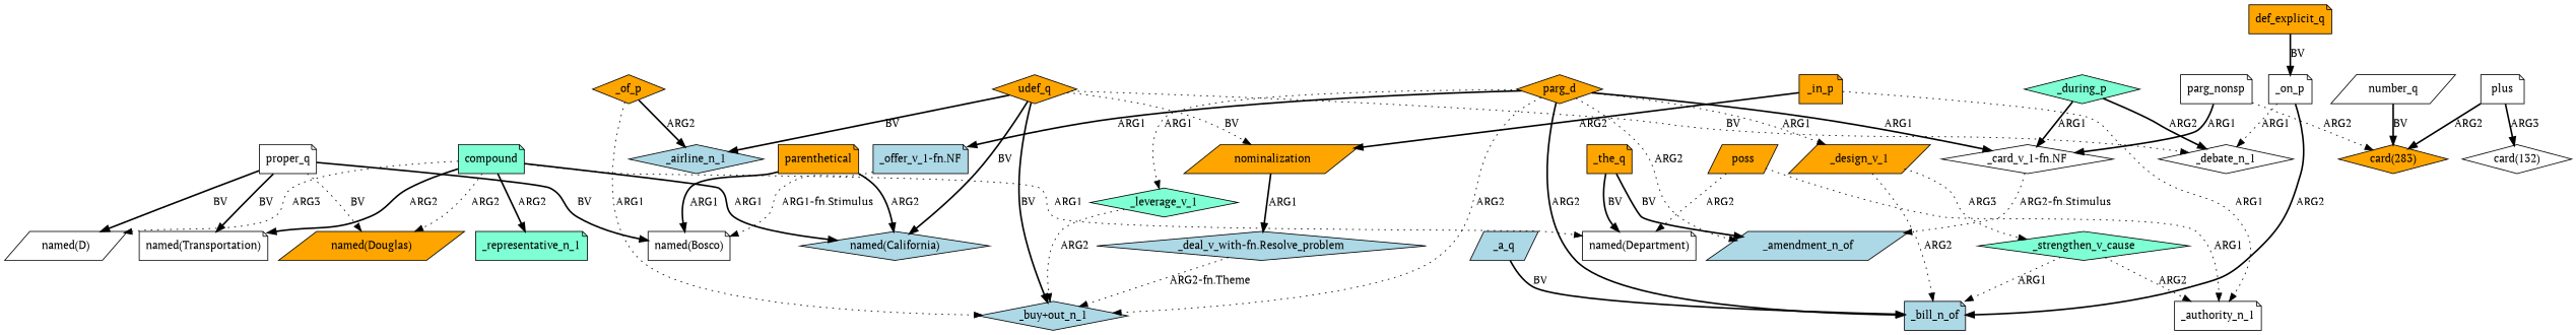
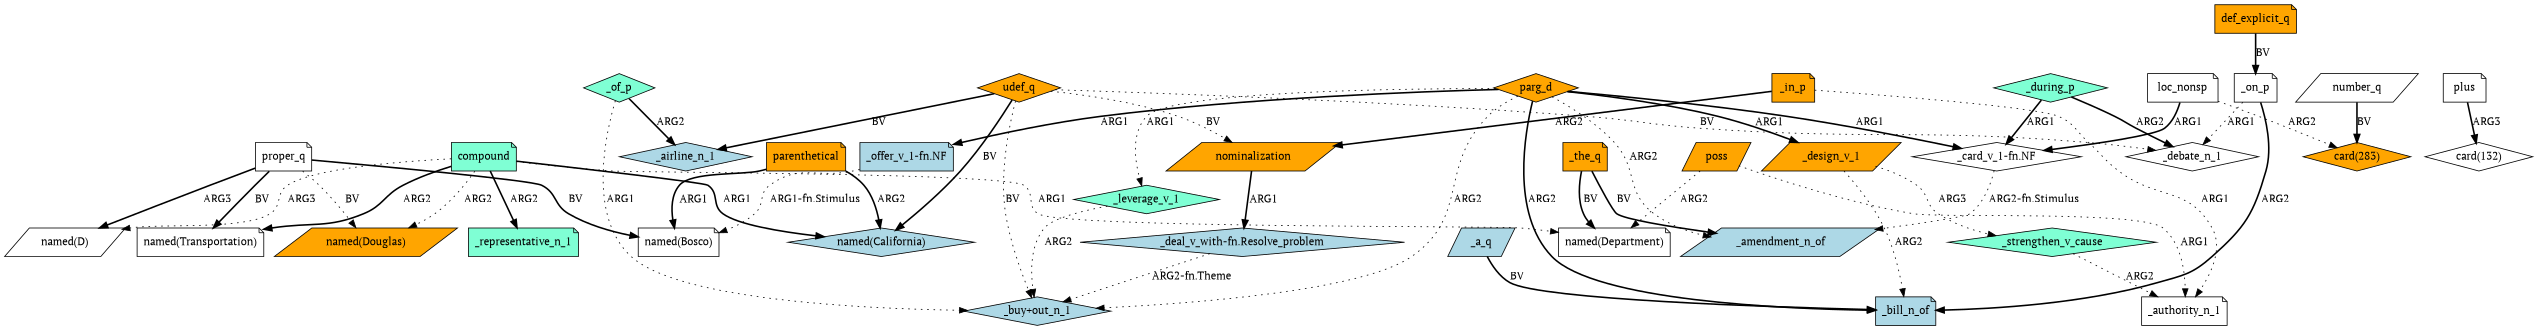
  digraph {
    fontname="PT Serif"
    node [fillcolor=white fontname="PT Serif" shape=note style=filled]
    edge [fontname="PT Serif" style=bold]
    proper_q
    "named(Transportation)"
    "named(Bosco)"
    "named(Douglas)" [fillcolor=orange shape=parallelogram]
    "named(D)" [shape=parallelogram]
    "_deal_v_with-fn.Resolve_problem" [fillcolor=lightblue shape=diamond]
    "_buy+out_n_1" [fillcolor=lightblue shape=diamond]
    compound [fillcolor=aquamarine]
    "named(California)" [fillcolor=lightblue shape=diamond]
    _representative_n_1 [fillcolor=aquamarine]
    "named(Department)"
    parg_d [fillcolor=orange shape=diamond]
    _amendment_n_of [fillcolor=lightblue shape=parallelogram]
    _bill_n_of [fillcolor=lightblue]
    "_offer_v_1-fn.NF" [fillcolor=lightblue]
    _leverage_v_1 [fillcolor=aquamarine shape=diamond]
    n17 [label="_card_v_1-fn.NF" shape=diamond]
    _design_v_1 [fillcolor=orange shape=parallelogram]
    _strengthen_v_cause [fillcolor=aquamarine shape=diamond]
    parenthetical [fillcolor=orange]
    number_q [shape=parallelogram]
    "card(283)" [fillcolor=orange shape=diamond]
    _a_q [fillcolor=lightblue shape=parallelogram]
    udef_q [fillcolor=orange shape=diamond]
    nominalization [fillcolor=orange shape=parallelogram]
    _debate_n_1 [shape=diamond]
    _airline_n_1 [fillcolor=lightblue shape=diamond]
    def_explicit_q [fillcolor=orange]
    _on_p
    plus
    "card(132)" [shape=diamond]
-   _of_p [fillcolor=orange shape=diamond]
+   _of_p [fillcolor=aquamarine shape=diamond]
    _authority_n_1
    _in_p [fillcolor=orange]
    _the_q [fillcolor=orange]
-   loc_nonsp [label=parg_nonsp]
+   loc_nonsp
    poss [fillcolor=orange shape=parallelogram]
    _during_p [fillcolor=aquamarine shape=diamond]
    proper_q -> "named(Transportation)" [label=BV]
    proper_q -> "named(Bosco)" [label=BV]
    proper_q -> "named(Douglas)" [label=BV style=dotted]
-   proper_q -> "named(D)" [label=BV]
+   proper_q -> "named(D)" [label=ARG3]
    "_deal_v_with-fn.Resolve_problem" -> "_buy+out_n_1" [label="ARG2-fn.Theme" style=dotted]
    compound -> "named(Transportation)" [label=ARG2]
    compound -> "named(Douglas)" [label=ARG2 style=dotted]
    compound -> "named(D)" [label=ARG3 style=dotted]
    compound -> "named(California)" [label=ARG1]
    compound -> _representative_n_1 [label=ARG2]
    compound -> "named(Department)" [label=ARG1 style=dotted]
    parg_d -> "_buy+out_n_1" [label=ARG2 style=dotted]
    parg_d -> _amendment_n_of [label=ARG2 style=dotted]
    parg_d -> _bill_n_of [label=ARG2]
    parg_d -> "_offer_v_1-fn.NF" [label=ARG1]
    parg_d -> _leverage_v_1 [label=ARG1 style=dotted]
    parg_d -> n17 [label=ARG1]
-   parg_d -> _design_v_1 [label=ARG1 style=dotted]
+   parg_d -> _design_v_1 [label=ARG1]
    "_offer_v_1-fn.NF" -> "named(Bosco)" [label="ARG1-fn.Stimulus" style=dotted]
    _leverage_v_1 -> "_buy+out_n_1" [label=ARG2 style=dotted]
    n17 -> _amendment_n_of [label="ARG2-fn.Stimulus" style=dotted]
    _design_v_1 -> _bill_n_of [label=ARG2 style=dotted]
    _design_v_1 -> _strengthen_v_cause [label=ARG3 style=dotted]
-   _strengthen_v_cause -> _bill_n_of [label=ARG1 style=dotted]
    _strengthen_v_cause -> _authority_n_1 [label=ARG2 style=dotted]
    parenthetical -> "named(Bosco)" [label=ARG1]
    parenthetical -> "named(California)" [label=ARG2]
    number_q -> "card(283)" [label=BV]
    _a_q -> _bill_n_of [label=BV]
-   udef_q -> "_buy+out_n_1" [label=BV]
+   udef_q -> "_buy+out_n_1" [label=BV style=dotted]
    udef_q -> "named(California)" [label=BV]
    udef_q -> nominalization [label=BV style=dotted]
    udef_q -> _debate_n_1 [label=BV style=dotted]
    udef_q -> _airline_n_1 [label=BV]
    nominalization -> "_deal_v_with-fn.Resolve_problem" [label=ARG1]
    def_explicit_q -> _on_p [label=BV]
    _on_p -> _bill_n_of [label=ARG2]
    _on_p -> _debate_n_1 [label=ARG1 style=dotted]
-   plus -> "card(283)" [label=ARG2]
    plus -> "card(132)" [label=ARG3]
    _of_p -> "_buy+out_n_1" [label=ARG1 style=dotted]
    _of_p -> _airline_n_1 [label=ARG2]
    _in_p -> nominalization [label=ARG2]
    _in_p -> _authority_n_1 [label=ARG1 style=dotted]
    _the_q -> "named(Department)" [label=BV]
    _the_q -> _amendment_n_of [label=BV]
    loc_nonsp -> n17 [label=ARG1]
    loc_nonsp -> "card(283)" [label=ARG2 style=dotted]
    poss -> "named(Department)" [label=ARG2 style=dotted]
    poss -> _authority_n_1 [label=ARG1 style=dotted]
    _during_p -> n17 [label=ARG1]
    _during_p -> _debate_n_1 [label=ARG2]
  }
